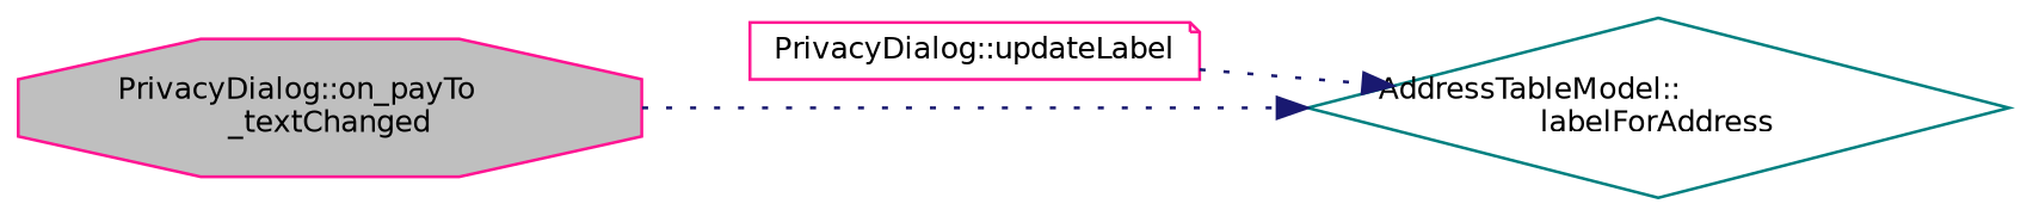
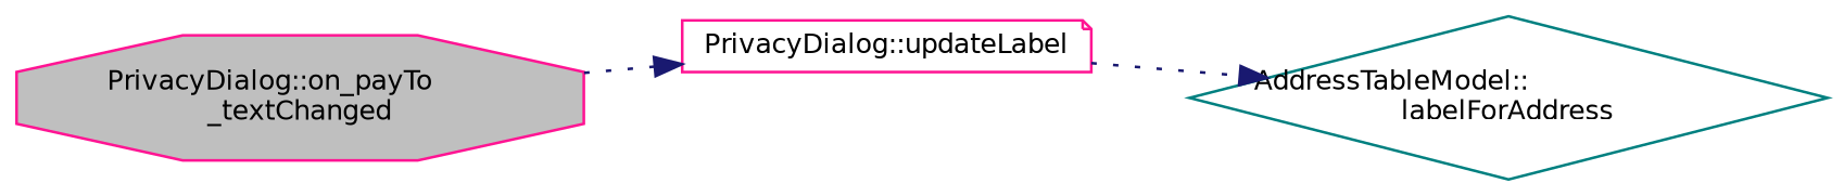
  digraph {
    rankdir=LR
    node [color=deeppink fillcolor=white fontname=Helvetica fontsize=10 style=filled]
    edge [color=midnightblue fontname=Helvetica fontsize=10 labelfontname=Helvetica labelfontsize=10 style=dotted]
    n1 [fillcolor=grey75 fontcolor=black height=0.2 label="PrivacyDialog::on_payTo\l_textChanged" shape=octagon width=0.4]
    n2 [height=0.2 label="PrivacyDialog::updateLabel" shape=note width=0.4]
    n3 [color=teal height=0.2 label="AddressTableModel::\llabelForAddress" shape=diamond width=0.4]
-   n1 -> n3
+   n1 -> n2
    n2 -> n3
  }
